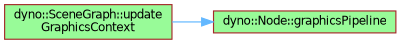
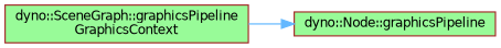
  digraph {
    rankdir=LR
    node [color=brown fillcolor=palegreen fontname=Helvetica fontsize=10 shape=box style=filled]
-   n1 [fontcolor=black height=0.2 label="dyno::SceneGraph::update\lGraphicsContext" width=0.4]
+   n1 [fontcolor=black height=0.2 label="dyno::SceneGraph::graphicsPipeline\lGraphicsContext" width=0.4]
    n2 [height=0.2 label="dyno::Node::graphicsPipeline" width=0.4]
    n1 -> n2 [color=steelblue1 fontname=Helvetica fontsize=10 labelfontname=Helvetica labelfontsize=10 style=solid arrowhead=normal]
  }
